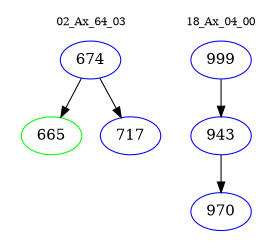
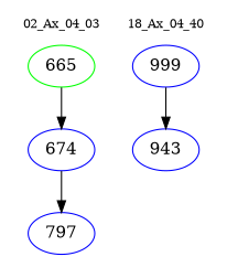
  digraph {
    node [color=blue]
    edge [color=black]
    n1 [color=green label=665]
    n2 [label=674]
-   n3 [label=717]
+   n3 [label=797]
    n4 [label=999]
    n5 [label=943]
-   n6 [label=970]
    subgraph cluster_1 {
      color=white
      fontsize=10
-     label="02_Ax_64_03"
+     label="02_Ax_04_03"
      n1
      n2
      n3
    }
    subgraph cluster_2 {
      color=white
      fontsize=10
-     label="18_Ax_04_00"
+     label="18_Ax_04_40"
      n4
      n5
-     n6
    }
-   n2 -> n1
+   n1 -> n2
    n2 -> n3
    n4 -> n5
-   n5 -> n6
  }
